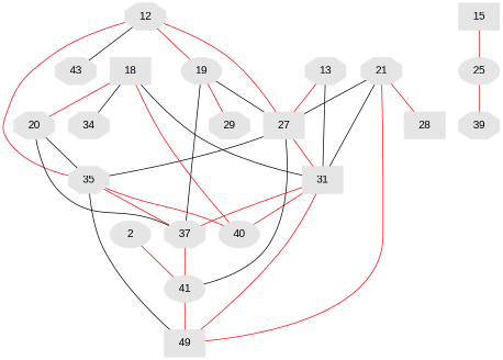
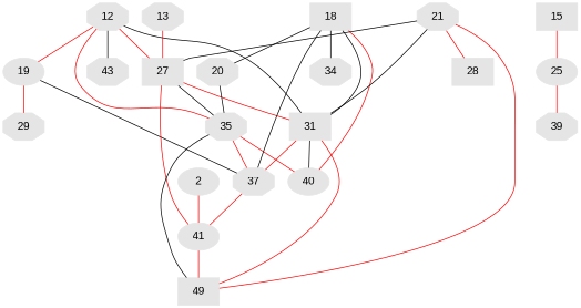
  graph {
    fontname="Liberation Sans"
    node [color=gray90 fontname="Liberation Sans" shape=octagon style=filled]
    edge [color=red fontname="Liberation Sans" weight=1.0]
    2 [shape=ellipse]
    41 [shape=ellipse]
    n3 [label=49 shape=box]
    19 [shape=ellipse]
    12
    27 [shape=box]
    31 [shape=box]
    35
    43
    37
    29
    40 [shape=ellipse]
    13
    28 [shape=box]
    15 [shape=box]
    25 [shape=ellipse]
    39
    18 [shape=box]
    20
    34
    21
    2 -- 41
    41 -- n3 [weight=2.0]
-   19 -- 27 [color=black]
    19 -- 37 [color=black]
    19 -- 29
    12 -- 19
    12 -- 27
-   13 -- 31 [color=black weight=2.0]
+   12 -- 31 [color=black weight=2.0]
    12 -- 35
    12 -- 43 [color=black]
-   27 -- 41 [color=black]
+   27 -- 41
    27 -- 31 [weight=2.0]
    27 -- 35 [color=black weight=2.0]
    31 -- n3
    31 -- 37 [weight=2.0]
-   31 -- 40
+   31 -- 40 [color=black]
    35 -- n3 [color=black weight=2.0]
    35 -- 37
    35 -- 40
    37 -- 41
    13 -- 27
    15 -- 25
    25 -- 39 [weight=2.0]
    18 -- 31 [color=black]
-   20 -- 37 [color=black]
+   18 -- 37 [color=black]
    18 -- 40
-   18 -- 20
+   18 -- 20 [color=black]
    18 -- 34 [color=black]
    20 -- 35 [color=black]
    21 -- n3
    21 -- 27 [color=black]
    21 -- 31 [color=black]
    21 -- 28
  }
